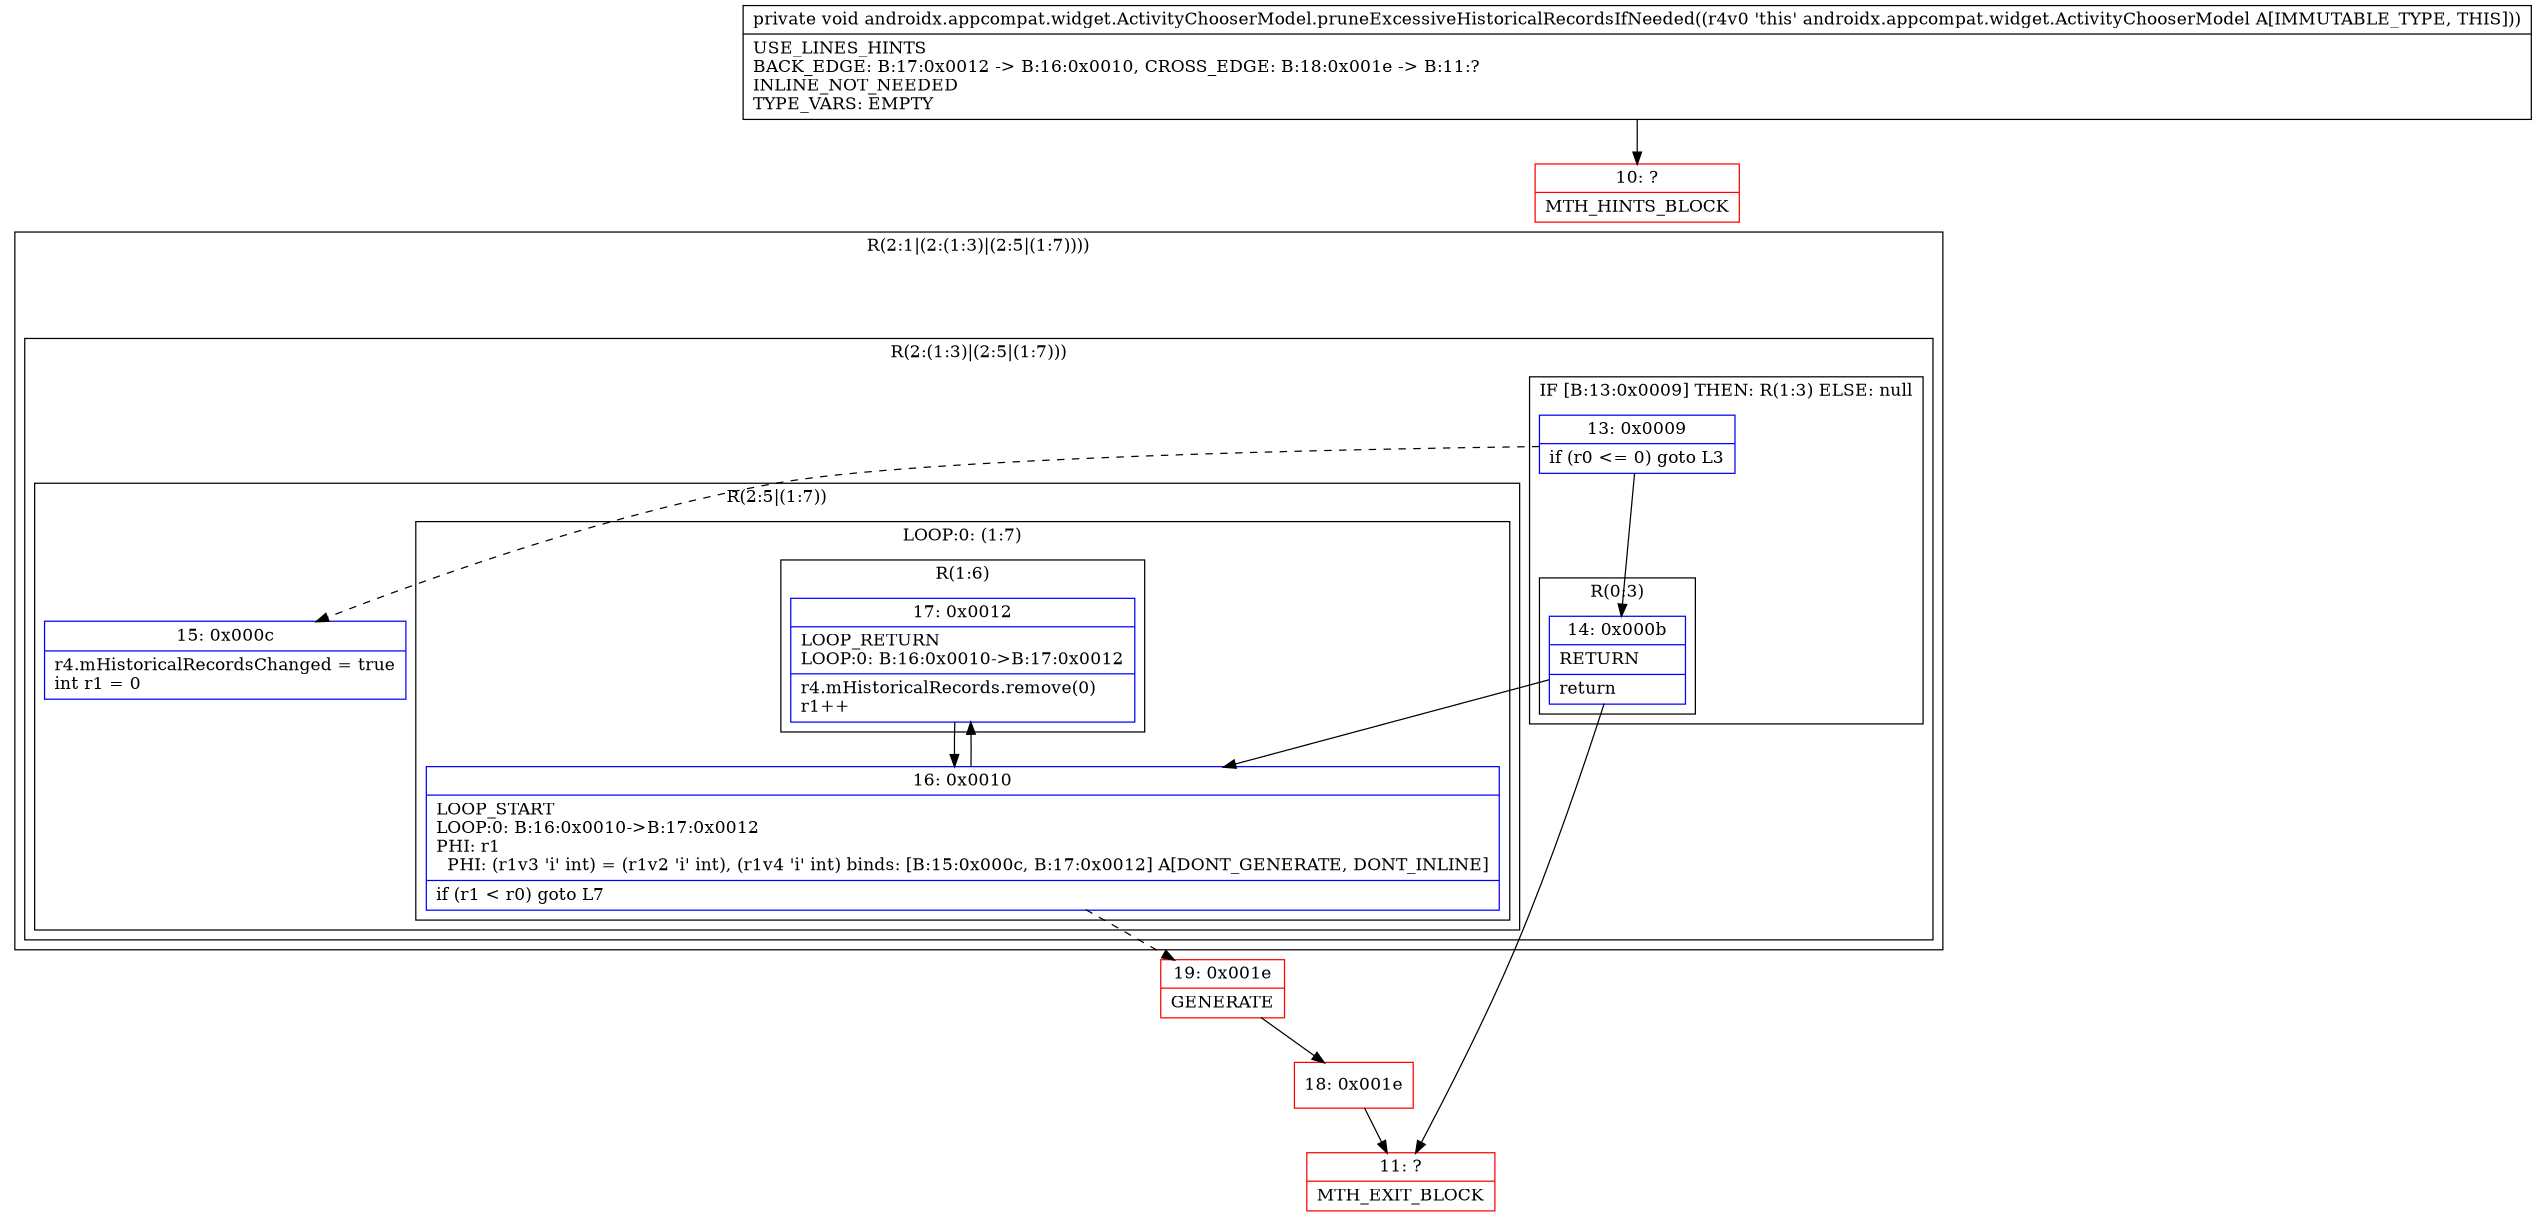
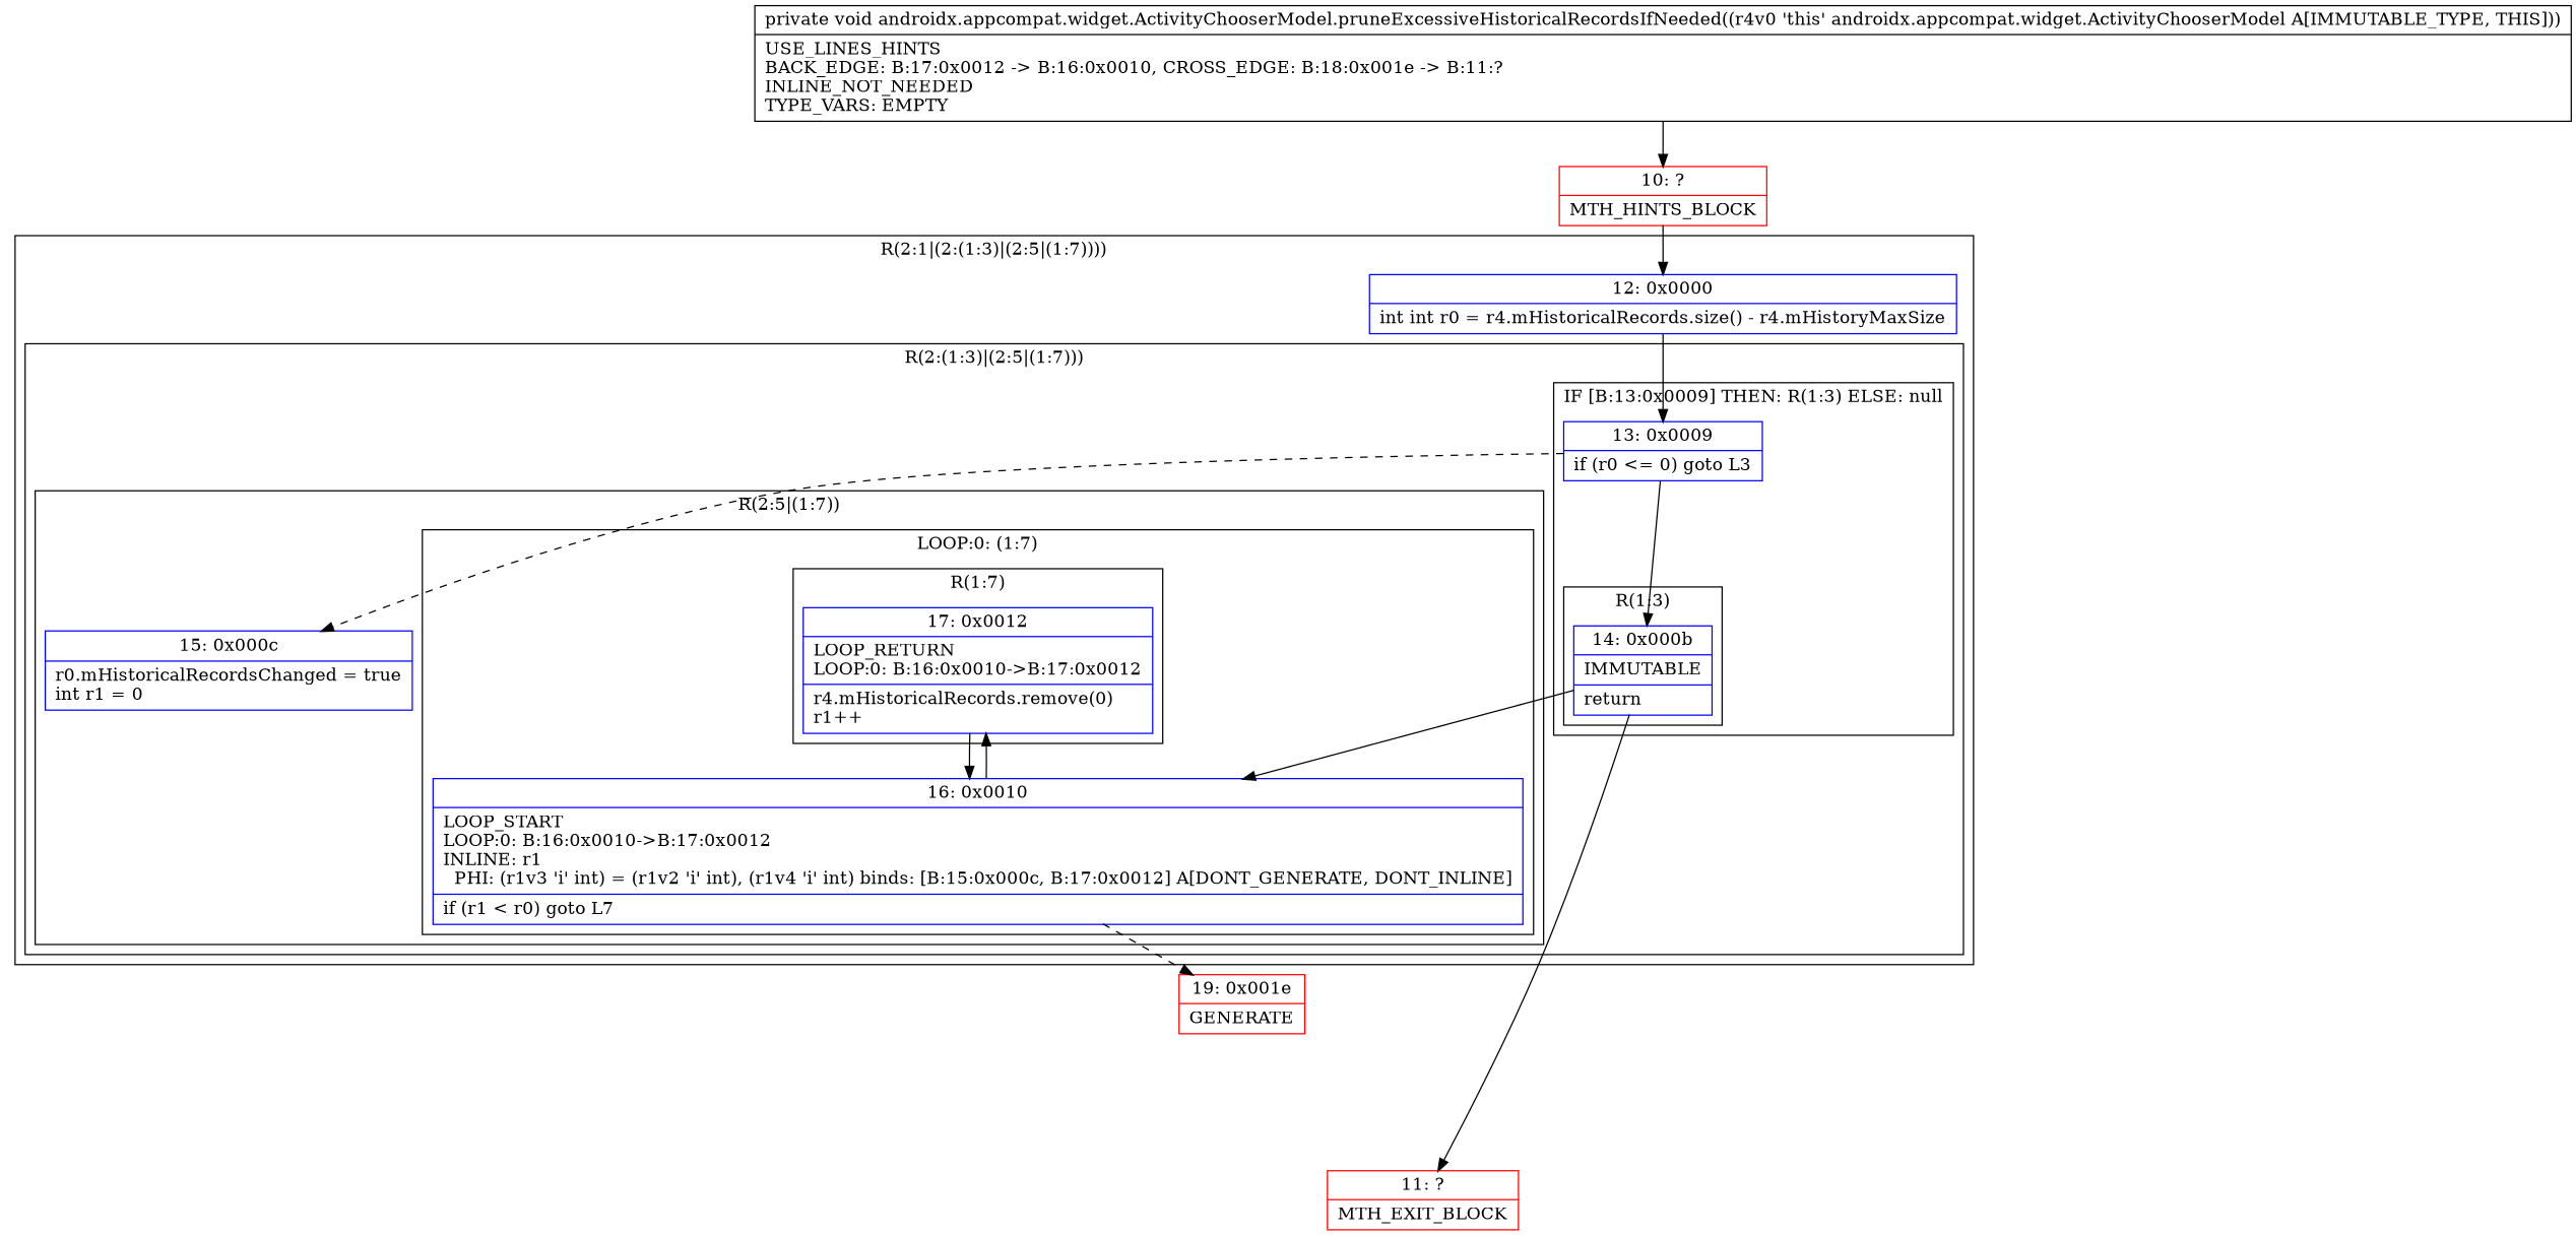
  digraph {
    node [color=blue shape=record]
-   n1 [label="{14\:\ 0x000b|RETURN\l|return\l}"]
+   n1 [label="{14\:\ 0x000b|IMMUTABLE\l|return\l}"]
    n2 [label="{13\:\ 0x0009|if (r0 \<= 0) goto L3\l}"]
    n3 [label="{17\:\ 0x0012|LOOP_RETURN\lLOOP:0: B:16:0x0010\-\>B:17:0x0012\l|r4.mHistoricalRecords.remove(0)\lr1++\l}"]
-   n4 [label="{16\:\ 0x0010|LOOP_START\lLOOP:0: B:16:0x0010\-\>B:17:0x0012\lPHI: r1 \l  PHI: (r1v3 'i' int) = (r1v2 'i' int), (r1v4 'i' int) binds: [B:15:0x000c, B:17:0x0012] A[DONT_GENERATE, DONT_INLINE]\l|if (r1 \< r0) goto L7\l}"]
-   n5 [label="{15\:\ 0x000c|r4.mHistoricalRecordsChanged = true\lint r1 = 0\l}"]
+   n4 [label="{16\:\ 0x0010|LOOP_START\lLOOP:0: B:16:0x0010\-\>B:17:0x0012\lINLINE: r1 \l  PHI: (r1v3 'i' int) = (r1v2 'i' int), (r1v4 'i' int) binds: [B:15:0x000c, B:17:0x0012] A[DONT_GENERATE, DONT_INLINE]\l|if (r1 \< r0) goto L7\l}"]
+   n5 [label="{15\:\ 0x000c|r0.mHistoricalRecordsChanged = true\lint r1 = 0\l}"]
+   n6 [label="{12\:\ 0x0000|int int r0 = r4.mHistoricalRecords.size() \- r4.mHistoryMaxSize\l}"]
    n7 [color=red label="{11\:\ ?|MTH_EXIT_BLOCK\l}"]
    n8 [color=red label="{19\:\ 0x001e|GENERATE\l}"]
-   n9 [color=red label="{18\:\ 0x001e}"]
    n10 [color=red label="{10\:\ ?|MTH_HINTS_BLOCK\l}"]
    n11 [label="{private void androidx.appcompat.widget.ActivityChooserModel.pruneExcessiveHistoricalRecordsIfNeeded((r4v0 'this' androidx.appcompat.widget.ActivityChooserModel A[IMMUTABLE_TYPE, THIS]))  | USE_LINES_HINTS\lBACK_EDGE: B:17:0x0012 \-\> B:16:0x0010, CROSS_EDGE: B:18:0x001e \-\> B:11:?\lINLINE_NOT_NEEDED\lTYPE_VARS: EMPTY\l}" color=""]
    subgraph cluster_1 {
      label="R(2:1|(2:(1:3)|(2:5|(1:7))))"
+     n6
      subgraph cluster_2 {
        label="R(2:(1:3)|(2:5|(1:7)))"
        subgraph cluster_3 {
          label="IF [B:13:0x0009] THEN: R(1:3) ELSE: null"
          n2
          subgraph cluster_4 {
-           label="R(0:3)"
+           label="R(1:3)"
            n1
          }
        }
        subgraph cluster_5 {
          label="R(2:5|(1:7))"
          n5
          subgraph cluster_6 {
            label="LOOP:0: (1:7)"
            n4
            subgraph cluster_7 {
-             label="R(1:6)"
+             label="R(1:7)"
              n3
            }
          }
        }
      }
    }
    n1 -> n4
    n1 -> n7
    n2 -> n1
    n2 -> n5 [style=dashed]
    n3 -> n4
    n4 -> n3
    n4 -> n8 [style=dashed]
-   n8 -> n9
-   n9 -> n7
+   n6 -> n2
+   n10 -> n6
    n11 -> n10
  }
